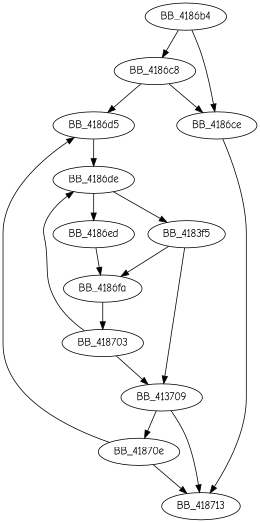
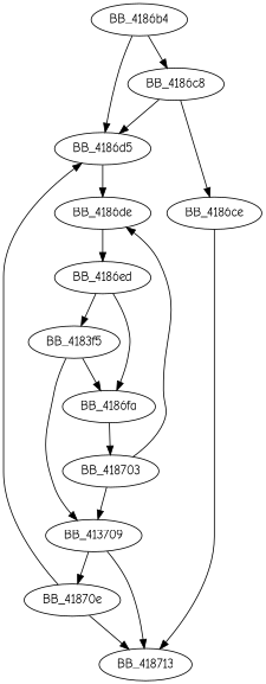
  digraph {
    fontname="Comic Neue"
    node [fontname="Comic Neue"]
    edge [fontname="Comic Neue"]
    BB_4186b4
    BB_4186c8
    BB_4186d5
    BB_4186ce
    BB_4186de
    BB_418713
    BB_4186ed
    BB_41870e
    n9 [label=BB_4183f5]
    BB_4186fa
    n11 [label=BB_413709]
    BB_418703
    BB_4186b4 -> BB_4186c8
-   BB_4186b4 -> BB_4186ce
+   BB_4186b4 -> BB_4186d5
    BB_4186c8 -> BB_4186d5
    BB_4186c8 -> BB_4186ce
    BB_4186d5 -> BB_4186de
    BB_4186ce -> BB_418713
    BB_4186de -> BB_4186ed
-   BB_4186de -> n9
+   BB_4186ed -> n9
    BB_4186ed -> BB_4186fa
    BB_41870e -> BB_4186d5
    BB_41870e -> BB_418713
    n9 -> BB_4186fa
    n9 -> n11
    BB_4186fa -> BB_418703
    n11 -> BB_418713
    n11 -> BB_41870e
    BB_418703 -> BB_4186de
    BB_418703 -> n11
  }
